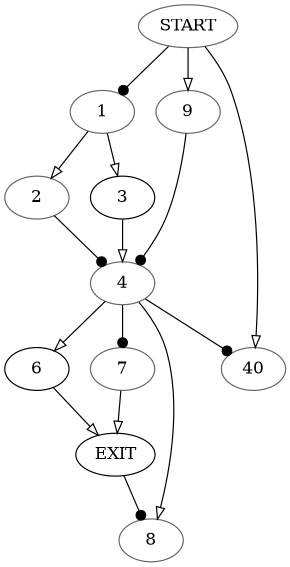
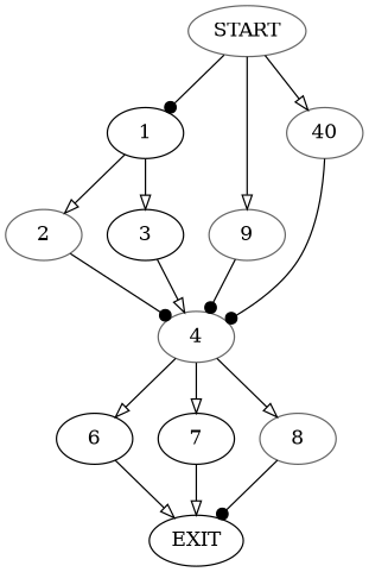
  digraph {
    node [color=gray40]
    edge [arrowhead=onormal]
    n1 [label=START]
-   1
+   1 [color=black]
    9
    n4 [label=40]
    2
    3 [color=black]
    4
    n8 [color=black label=EXIT]
    6 [color=black]
-   7
+   7 [color=black]
    8
    n1 -> 1 [arrowhead=dot]
    n1 -> 9
    n1 -> n4
    1 -> 2
    1 -> 3
    9 -> 4 [arrowhead=dot]
-   4 -> n4 [arrowhead=dot]
+   n4 -> 4 [arrowhead=dot]
    2 -> 4 [arrowhead=dot]
    3 -> 4
    4 -> 6
-   4 -> 7 [arrowhead=dot]
+   4 -> 7
    4 -> 8
    6 -> n8
    7 -> n8
-   n8 -> 8 [arrowhead=dot]
+   8 -> n8 [arrowhead=dot]
  }
